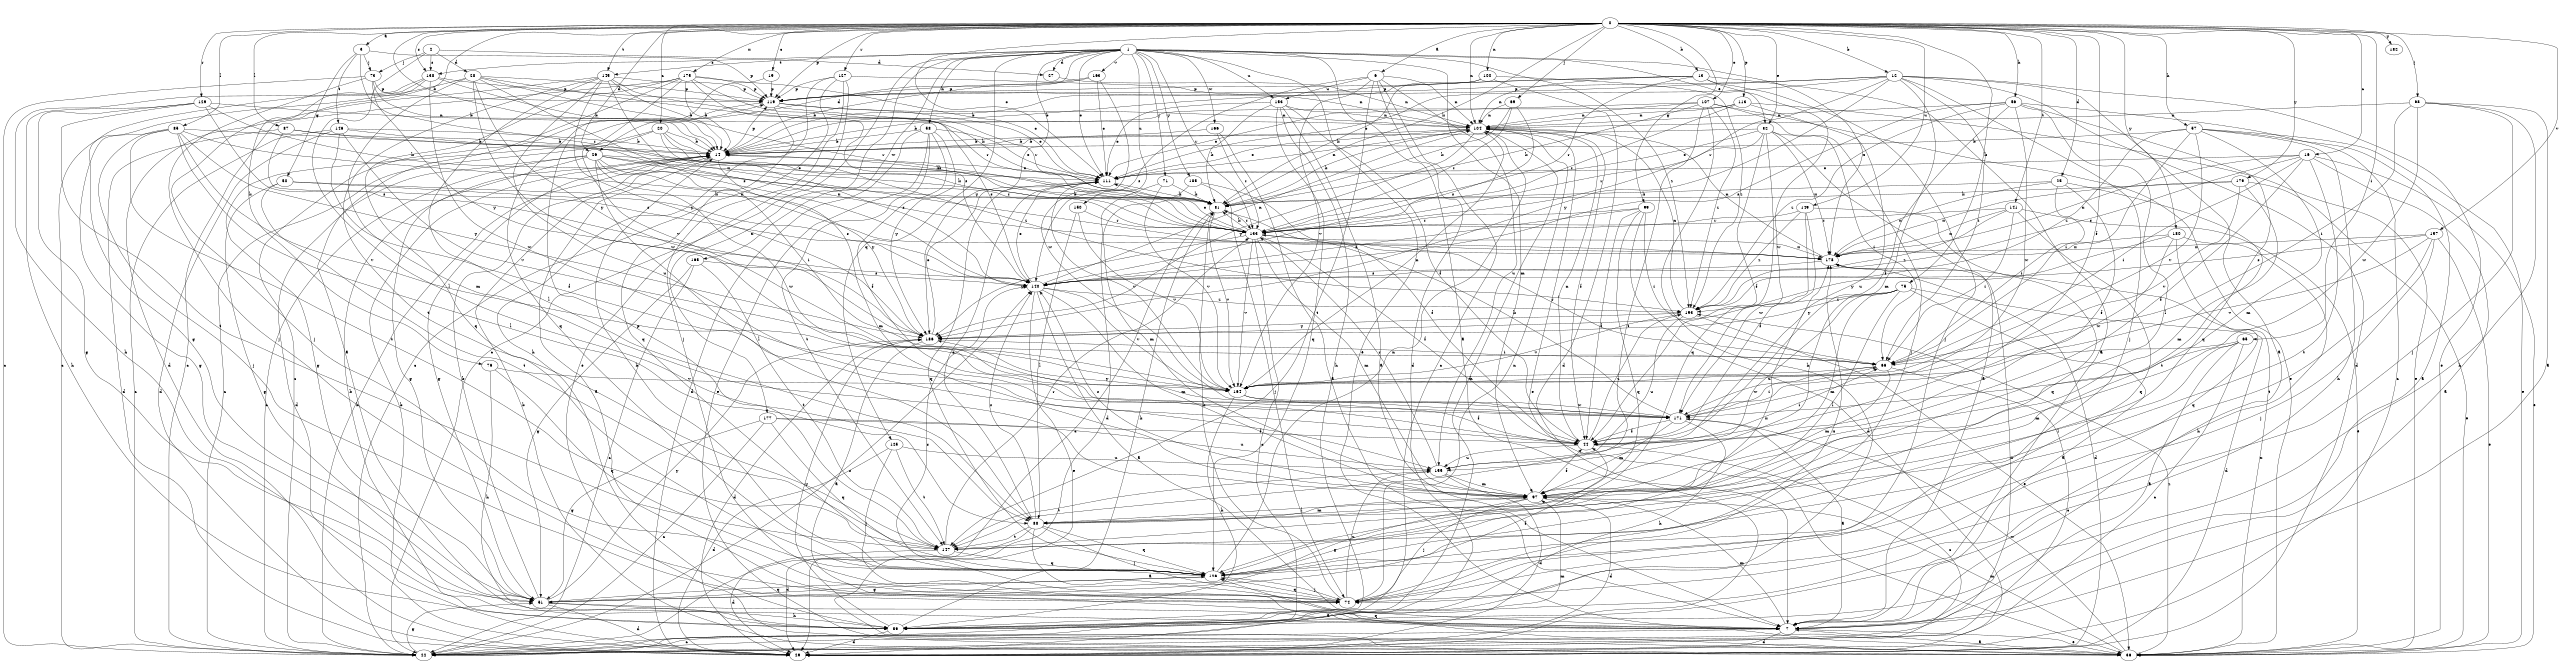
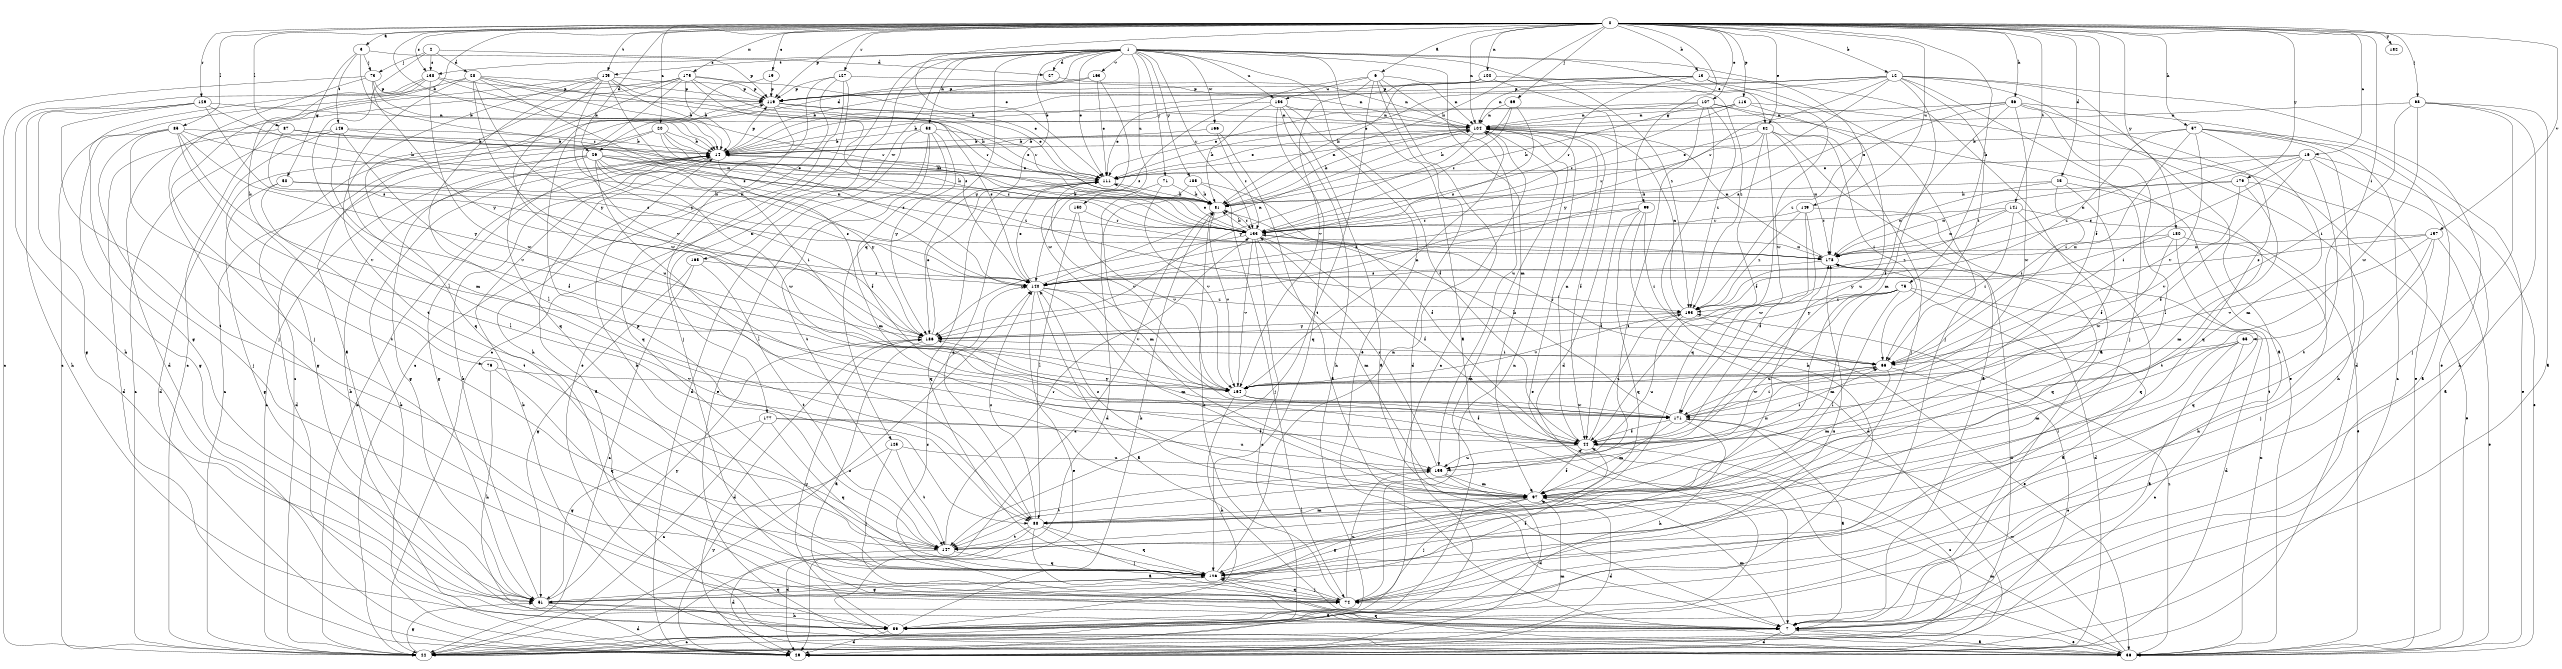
  strict digraph {
    0
    3
    6
    12
    13
    14
    16
    19
    20
    25
    26
    32
    44
    n14 [label=99]
    56
    57
    65
    68
    69
    75
    76
    81
    85
    87
    100
    104
    107
    111
    113
    119
    127
    129
    138
    141
    145
    149
    157
    175
    179
    180
    182
    133
    73
    50
    146
    22
    153
    29
    140
    147
    155
    164
    7
    36
    97
    186
    66
    74
    171
    51
    178
    126
    193
    88
    59
    1
    27
    58
    71
    125
    150
    163
    165
    166
    177
    185
    2
    28
    0 -> 3 [label=a]
    0 -> 6 [label=a]
    0 -> 12 [label=b]
    0 -> 13 [label=b]
    0 -> 14 [label=b]
    0 -> 16 [label=c]
    0 -> 19 [label=c]
    0 -> 20 [label=c]
    0 -> 25 [label=d]
    0 -> 26 [label=d]
    0 -> 32 [label=e]
    0 -> 44 [label=f]
    0 -> n14 [label=g]
    0 -> 56 [label=h]
    0 -> 57 [label=h]
    0 -> 65 [label=i]
    0 -> 68 [label=j]
    0 -> 69 [label=j]
    0 -> 75 [label=k]
    0 -> 76 [label=k]
    0 -> 81 [label=k]
    0 -> 85 [label=l]
    0 -> 87 [label=l]
    0 -> 100 [label=n]
    0 -> 104 [label=n]
    0 -> 107 [label=o]
    0 -> 111 [label=o]
    0 -> 113 [label=p]
    0 -> 119 [label=p]
    0 -> 127 [label=r]
    0 -> 129 [label=r]
    0 -> 138 [label=s]
    0 -> 141 [label=t]
    0 -> 145 [label=t]
    0 -> 149 [label=u]
    0 -> 157 [label=v]
    0 -> 175 [label=x]
    0 -> 179 [label=y]
    0 -> 180 [label=y]
    0 -> 182 [label=y]
    3 -> 119 [label=p]
    3 -> 133 [label=r]
    3 -> 73 [label=j]
    3 -> 50 [label=g]
    3 -> 146 [label=t]
    6 -> 104 [label=n]
    6 -> 22 [label=c]
    6 -> 153 [label=u]
    6 -> 29 [label=d]
    6 -> 140 [label=s]
    6 -> 147 [label=t]
    6 -> 155 [label=u]
    6 -> 164 [label=v]
    12 -> 14 [label=b]
    12 -> 111 [label=o]
    12 -> 119 [label=p]
    12 -> 133 [label=r]
    12 -> 29 [label=d]
    12 -> 7 [label=a]
    12 -> 36 [label=e]
    12 -> 97 [label=m]
    12 -> 186 [label=y]
    12 -> 66 [label=i]
    12 -> 74 [label=j]
    13 -> 14 [label=b]
    13 -> 104 [label=n]
    13 -> 119 [label=p]
    13 -> 133 [label=r]
    13 -> 7 [label=a]
    13 -> 74 [label=j]
    13 -> 171 [label=w]
    14 -> 111 [label=o]
    14 -> 119 [label=p]
    14 -> 7 [label=a]
    14 -> 97 [label=m]
    14 -> 51 [label=g]
    16 -> 44 [label=f]
    16 -> 111 [label=o]
    16 -> 140 [label=s]
    16 -> 147 [label=t]
    16 -> 7 [label=a]
    16 -> 36 [label=e]
    16 -> 66 [label=i]
    16 -> 178 [label=x]
    19 -> 119 [label=p]
    19 -> 126 [label=q]
    20 -> 14 [label=b]
    20 -> 81 [label=k]
    20 -> 22 [label=c]
    20 -> 140 [label=s]
    20 -> 51 [label=g]
    20 -> 193 [label=z]
    25 -> 44 [label=f]
    25 -> 81 [label=k]
    25 -> 147 [label=t]
    25 -> 66 [label=i]
    25 -> 178 [label=x]
    26 -> 81 [label=k]
    26 -> 111 [label=o]
    26 -> 133 [label=r]
    26 -> 22 [label=c]
    26 -> 29 [label=d]
    26 -> 186 [label=y]
    26 -> 66 [label=i]
    26 -> 171 [label=w]
    26 -> 51 [label=g]
    26 -> 88 [label=l]
    32 -> 14 [label=b]
    32 -> 44 [label=f]
    32 -> 111 [label=o]
    32 -> 133 [label=r]
    32 -> 7 [label=a]
    32 -> 66 [label=i]
    32 -> 178 [label=x]
    32 -> 126 [label=q]
    44 -> 104 [label=n]
    44 -> 22 [label=c]
    44 -> 155 [label=u]
    44 -> 66 [label=i]
    44 -> 193 [label=z]
    n14 -> 44 [label=f]
    n14 -> 133 [label=r]
    n14 -> 29 [label=d]
    n14 -> 140 [label=s]
    n14 -> 66 [label=i]
    n14 -> 126 [label=q]
    56 -> 44 [label=f]
    56 -> 104 [label=n]
    56 -> 22 [label=c]
    56 -> 140 [label=s]
    56 -> 171 [label=w]
    56 -> 126 [label=q]
    56 -> 193 [label=z]
    56 -> 88 [label=l]
    57 -> 14 [label=b]
    57 -> 164 [label=v]
    57 -> 7 [label=a]
    57 -> 36 [label=e]
    57 -> 97 [label=m]
    57 -> 66 [label=i]
    57 -> 193 [label=z]
    57 -> 59 [label=h]
    65 -> 22 [label=c]
    65 -> 7 [label=a]
    65 -> 97 [label=m]
    65 -> 66 [label=i]
    65 -> 88 [label=l]
    68 -> 104 [label=n]
    68 -> 7 [label=a]
    68 -> 66 [label=i]
    68 -> 74 [label=j]
    68 -> 171 [label=w]
    68 -> 59 [label=h]
    69 -> 81 [label=k]
    69 -> 104 [label=n]
    69 -> 133 [label=r]
    69 -> 140 [label=s]
    75 -> 29 [label=d]
    75 -> 155 [label=u]
    75 -> 7 [label=a]
    75 -> 97 [label=m]
    75 -> 186 [label=y]
    75 -> 193 [label=z]
    75 -> 88 [label=l]
    76 -> 164 [label=v]
    76 -> 126 [label=q]
    76 -> 59 [label=h]
    81 -> 133 [label=r]
    81 -> 22 [label=c]
    81 -> 164 [label=v]
    85 -> 14 [label=b]
    85 -> 147 [label=t]
    85 -> 164 [label=v]
    85 -> 186 [label=y]
    85 -> 74 [label=j]
    85 -> 51 [label=g]
    85 -> 178 [label=x]
    85 -> 88 [label=l]
    87 -> 14 [label=b]
    87 -> 81 [label=k]
    87 -> 29 [label=d]
    87 -> 140 [label=s]
    100 -> 81 [label=k]
    100 -> 119 [label=p]
    100 -> 29 [label=d]
    100 -> 193 [label=z]
    104 -> 14 [label=b]
    104 -> 44 [label=f]
    104 -> 81 [label=k]
    104 -> 111 [label=o]
    104 -> 36 [label=e]
    104 -> 186 [label=y]
    104 -> 59 [label=h]
    107 -> 81 [label=k]
    107 -> 104 [label=n]
    107 -> 111 [label=o]
    107 -> 147 [label=t]
    107 -> 36 [label=e]
    107 -> 74 [label=j]
    107 -> 193 [label=z]
    107 -> 59 [label=h]
    111 -> 81 [label=k]
    111 -> 104 [label=n]
    111 -> 164 [label=v]
    111 -> 126 [label=q]
    113 -> 14 [label=b]
    113 -> 104 [label=n]
    113 -> 133 [label=r]
    113 -> 155 [label=u]
    113 -> 36 [label=e]
    119 -> 104 [label=n]
    119 -> 111 [label=o]
    119 -> 22 [label=c]
    119 -> 140 [label=s]
    119 -> 126 [label=q]
    127 -> 104 [label=n]
    127 -> 119 [label=p]
    127 -> 22 [label=c]
    127 -> 36 [label=e]
    127 -> 74 [label=j]
    127 -> 59 [label=h]
    129 -> 81 [label=k]
    129 -> 104 [label=n]
    129 -> 140 [label=s]
    129 -> 147 [label=t]
    129 -> 51 [label=g]
    129 -> 59 [label=h]
    138 -> 14 [label=b]
    138 -> 119 [label=p]
    138 -> 74 [label=j]
    138 -> 171 [label=w]
    138 -> 51 [label=g]
    138 -> 59 [label=h]
    141 -> 133 [label=r]
    141 -> 36 [label=e]
    141 -> 66 [label=i]
    141 -> 178 [label=x]
    141 -> 126 [label=q]
    141 -> 193 [label=z]
    145 -> 14 [label=b]
    145 -> 119 [label=p]
    145 -> 133 [label=r]
    145 -> 29 [label=d]
    145 -> 147 [label=t]
    145 -> 155 [label=u]
    145 -> 186 [label=y]
    145 -> 178 [label=x]
    145 -> 88 [label=l]
    149 -> 44 [label=f]
    149 -> 133 [label=r]
    149 -> 171 [label=w]
    149 -> 126 [label=q]
    149 -> 193 [label=z]
    157 -> 140 [label=s]
    157 -> 147 [label=t]
    157 -> 164 [label=v]
    157 -> 36 [label=e]
    157 -> 74 [label=j]
    157 -> 178 [label=x]
    175 -> 14 [label=b]
    175 -> 111 [label=o]
    175 -> 119 [label=p]
    175 -> 133 [label=r]
    175 -> 22 [label=c]
    175 -> 140 [label=s]
    175 -> 164 [label=v]
    175 -> 7 [label=a]
    175 -> 126 [label=q]
    179 -> 81 [label=k]
    179 -> 164 [label=v]
    179 -> 36 [label=e]
    179 -> 97 [label=m]
    179 -> 178 [label=x]
    180 -> 186 [label=y]
    180 -> 171 [label=w]
    180 -> 178 [label=x]
    180 -> 126 [label=q]
    180 -> 59 [label=h]
    133 -> 14 [label=b]
    133 -> 44 [label=f]
    133 -> 81 [label=k]
    133 -> 111 [label=o]
    133 -> 22 [label=c]
    133 -> 164 [label=v]
    133 -> 97 [label=m]
    133 -> 186 [label=y]
    133 -> 178 [label=x]
    73 -> 14 [label=b]
    73 -> 119 [label=p]
    73 -> 22 [label=c]
    73 -> 186 [label=y]
    73 -> 74 [label=j]
    50 -> 81 [label=k]
    50 -> 140 [label=s]
    50 -> 147 [label=t]
    50 -> 51 [label=g]
    146 -> 14 [label=b]
    146 -> 44 [label=f]
    146 -> 22 [label=c]
    146 -> 29 [label=d]
    146 -> 164 [label=v]
    146 -> 178 [label=x]
    22 -> 14 [label=b]
    22 -> 140 [label=s]
    22 -> 97 [label=m]
    22 -> 51 [label=g]
    22 -> 178 [label=x]
    153 -> 44 [label=f]
    153 -> 81 [label=k]
    153 -> 104 [label=n]
    153 -> 111 [label=o]
    153 -> 7 [label=a]
    153 -> 126 [label=q]
    153 -> 59 [label=h]
    29 -> 14 [label=b]
    140 -> 104 [label=n]
    140 -> 111 [label=o]
    140 -> 164 [label=v]
    140 -> 7 [label=a]
    140 -> 36 [label=e]
    140 -> 97 [label=m]
    140 -> 193 [label=z]
    147 -> 119 [label=p]
    147 -> 133 [label=r]
    147 -> 29 [label=d]
    147 -> 126 [label=q]
    155 -> 133 [label=r]
    155 -> 29 [label=d]
    155 -> 147 [label=t]
    155 -> 97 [label=m]
    164 -> 44 [label=f]
    164 -> 104 [label=n]
    164 -> 171 [label=w]
    164 -> 59 [label=h]
    7 -> 22 [label=c]
    7 -> 29 [label=d]
    7 -> 36 [label=e]
    7 -> 97 [label=m]
    36 -> 14 [label=b]
    36 -> 7 [label=a]
    36 -> 97 [label=m]
    36 -> 171 [label=w]
    36 -> 178 [label=x]
    36 -> 126 [label=q]
    36 -> 193 [label=z]
    97 -> 44 [label=f]
    97 -> 29 [label=d]
    97 -> 140 [label=s]
    97 -> 74 [label=j]
    97 -> 51 [label=g]
    97 -> 88 [label=l]
    186 -> 111 [label=o]
    186 -> 29 [label=d]
    186 -> 7 [label=a]
    186 -> 66 [label=i]
    66 -> 133 [label=r]
    66 -> 22 [label=c]
    66 -> 164 [label=v]
    66 -> 97 [label=m]
    66 -> 171 [label=w]
    74 -> 81 [label=k]
    74 -> 104 [label=n]
    74 -> 140 [label=s]
    74 -> 155 [label=u]
    74 -> 178 [label=x]
    74 -> 126 [label=q]
    171 -> 44 [label=f]
    171 -> 81 [label=k]
    171 -> 7 [label=a]
    171 -> 97 [label=m]
    171 -> 186 [label=y]
    171 -> 66 [label=i]
    171 -> 59 [label=h]
    51 -> 14 [label=b]
    51 -> 44 [label=f]
    51 -> 29 [label=d]
    51 -> 7 [label=a]
    51 -> 186 [label=y]
    51 -> 126 [label=q]
    51 -> 59 [label=h]
    178 -> 104 [label=n]
    178 -> 29 [label=d]
    178 -> 140 [label=s]
    126 -> 14 [label=b]
    126 -> 104 [label=n]
    126 -> 74 [label=j]
    126 -> 51 [label=g]
    126 -> 178 [label=x]
    193 -> 104 [label=n]
    193 -> 155 [label=u]
    193 -> 164 [label=v]
    193 -> 36 [label=e]
    193 -> 186 [label=y]
    88 -> 111 [label=o]
    88 -> 29 [label=d]
    88 -> 140 [label=s]
    88 -> 147 [label=t]
    88 -> 7 [label=a]
    88 -> 97 [label=m]
    88 -> 74 [label=j]
    88 -> 126 [label=q]
    59 -> 14 [label=b]
    59 -> 81 [label=k]
    59 -> 29 [label=d]
    59 -> 186 [label=y]
    1 -> 26 [label=d]
    1 -> 32 [label=e]
    1 -> 111 [label=o]
    1 -> 138 [label=s]
    1 -> 145 [label=t]
    1 -> 133 [label=r]
    1 -> 22 [label=c]
    1 -> 153 [label=u]
    1 -> 7 [label=a]
    1 -> 36 [label=e]
    1 -> 97 [label=m]
    1 -> 186 [label=y]
    1 -> 178 [label=x]
    1 -> 193 [label=z]
    1 -> 27 [label=d]
    1 -> 58 [label=h]
    1 -> 71 [label=j]
    1 -> 125 [label=q]
    1 -> 150 [label=u]
    1 -> 163 [label=v]
    1 -> 165 [label=w]
    1 -> 166 [label=w]
    1 -> 177 [label=x]
    1 -> 185 [label=y]
    27 -> 104 [label=n]
    58 -> 14 [label=b]
    58 -> 44 [label=f]
    58 -> 111 [label=o]
    58 -> 29 [label=d]
    58 -> 147 [label=t]
    58 -> 36 [label=e]
    58 -> 186 [label=y]
    71 -> 81 [label=k]
    71 -> 164 [label=v]
    71 -> 97 [label=m]
-   125 -> 29 [label=d]
+   125 -> 29 [label=y]
    125 -> 147 [label=t]
    125 -> 155 [label=u]
    125 -> 74 [label=j]
    150 -> 133 [label=r]
    150 -> 164 [label=v]
    150 -> 88 [label=l]
    163 -> 14 [label=b]
    163 -> 111 [label=o]
    163 -> 119 [label=p]
    163 -> 171 [label=w]
    165 -> 22 [label=c]
    165 -> 140 [label=s]
    165 -> 147 [label=t]
    165 -> 51 [label=g]
    166 -> 14 [label=b]
    166 -> 133 [label=r]
    166 -> 7 [label=a]
    177 -> 44 [label=f]
    177 -> 22 [label=c]
    177 -> 155 [label=u]
    177 -> 51 [label=g]
    177 -> 126 [label=q]
    185 -> 44 [label=f]
+   185 -> 81 [label=k]
    185 -> 29 [label=d]
    185 -> 74 [label=j]
    2 -> 138 [label=s]
    2 -> 73 [label=j]
    2 -> 88 [label=l]
    2 -> 27 [label=d]
    2 -> 28 [label=d]
    28 -> 81 [label=k]
    28 -> 119 [label=p]
    28 -> 133 [label=r]
    28 -> 22 [label=c]
    28 -> 140 [label=s]
    28 -> 97 [label=m]
    28 -> 186 [label=y]
    28 -> 171 [label=w]
  }
